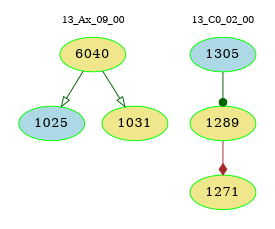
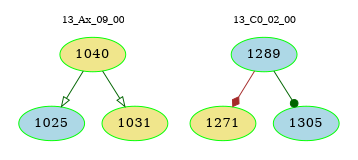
  digraph {
    node [color=green fillcolor=khaki style=filled]
    edge [arrowhead=onormal color=darkgreen]
-   n1 [label=6040]
+   n1 [label=1040]
    n2 [fillcolor=lightblue label=1025]
    n3 [label=1031]
-   n4 [label=1289]
+   n4 [fillcolor=lightblue label=1289]
    n5 [label=1271]
    n6 [fillcolor=lightblue label=1305]
    subgraph cluster_1 {
      color=white
      fontsize=10
      label="13_Ax_09_00"
      n1
      n2
      n3
    }
    subgraph cluster_2 {
      color=white
      fontsize=10
      label="13_C0_02_00"
      n4
      n5
      n6
    }
    n1 -> n2
    n1 -> n3
    n4 -> n5 [arrowhead=diamond color=brown]
-   n6 -> n4 [arrowhead=dot]
+   n4 -> n6 [arrowhead=dot]
  }
